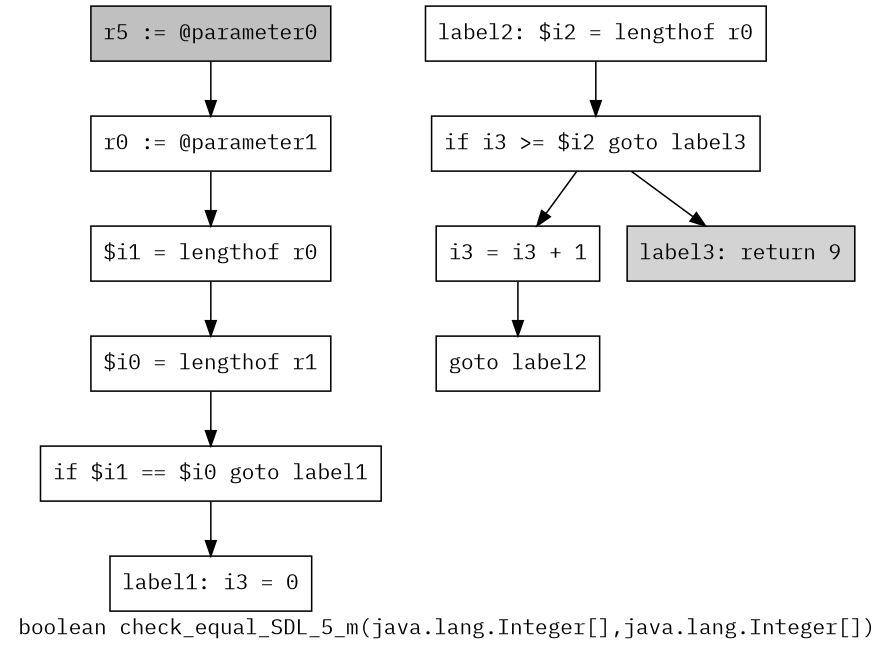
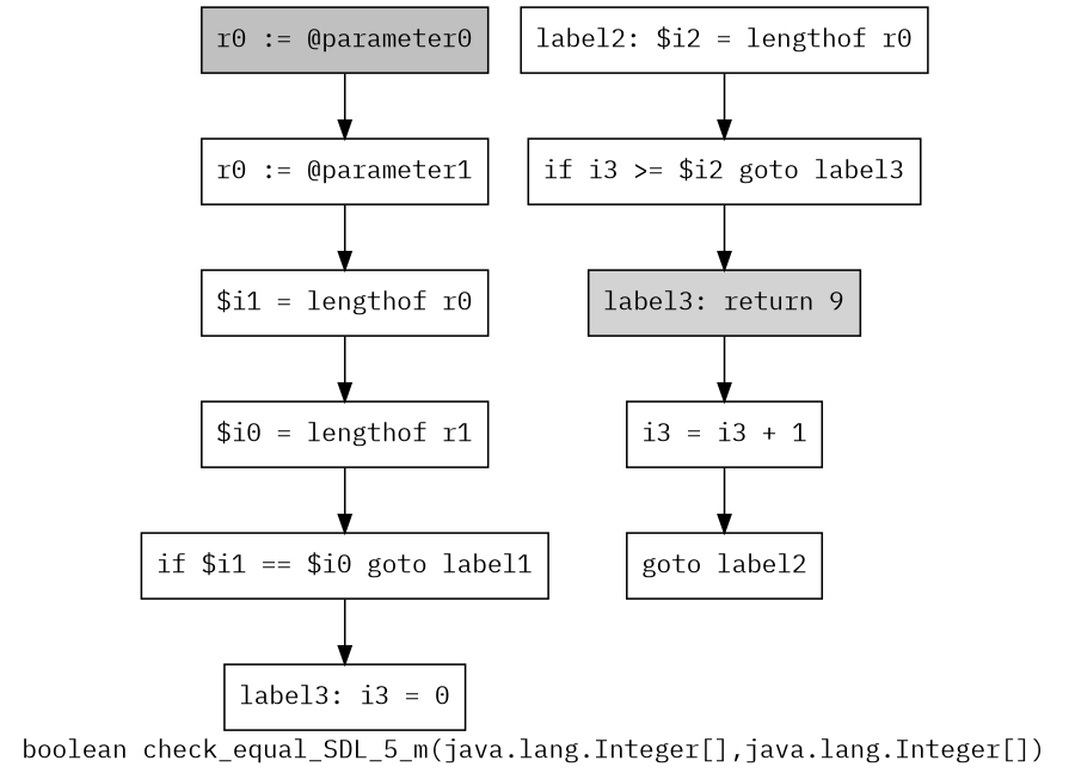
  digraph {
    fontname="IBM Plex Mono"
    label="boolean check_equal_SDL_5_m(java.lang.Integer[],java.lang.Integer[])"
    node [fontname="IBM Plex Mono" shape=box]
    edge [fontname="IBM Plex Mono"]
-   n1 [fillcolor=gray label="r5 := @parameter0" style=filled]
+   n1 [fillcolor=gray label="r0 := @parameter0" style=filled]
    n2 [label="r0 := @parameter1"]
    n3 [label="$i1 = lengthof r0"]
    n4 [label="$i0 = lengthof r1"]
    n5 [label="if $i1 == $i0 goto label1"]
-   n6 [label="label1: i3 = 0"]
+   n6 [label="label3: i3 = 0"]
    n7 [label="label2: $i2 = lengthof r0"]
    n8 [label="if i3 >= $i2 goto label3"]
    n9 [label="i3 = i3 + 1"]
    n10 [fillcolor=lightgray label="label3: return 9" style=filled]
    n11 [label="goto label2"]
    n1 -> n2
    n2 -> n3
    n3 -> n4
    n4 -> n5
    n5 -> n6
    n7 -> n8
-   n8 -> n9
+   n10 -> n9
    n8 -> n10
    n9 -> n11
  }
